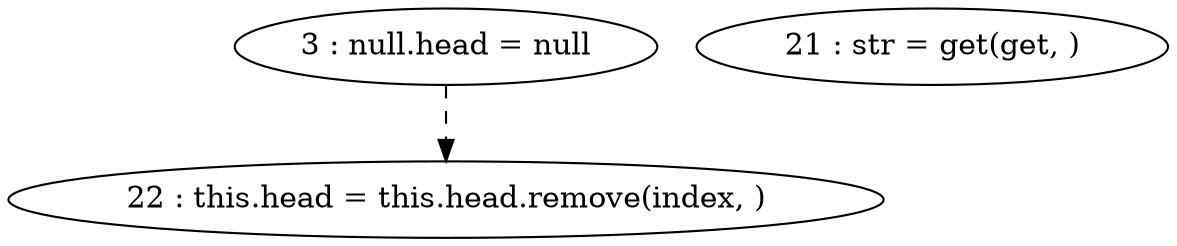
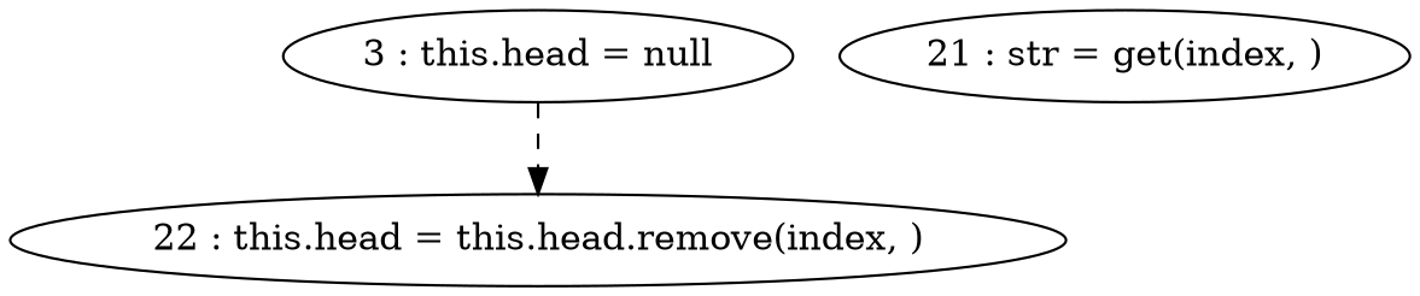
  digraph {
-   "3 : this.head = null" [label="3 : null.head = null"]
+   "3 : this.head = null"
    "22 : this.head = this.head.remove(index, )"
-   "21 : str = get(index, )" [label="21 : str = get(get, )"]
+   "21 : str = get(index, )"
    "3 : this.head = null" -> "22 : this.head = this.head.remove(index, )" [style=dashed]
  }
